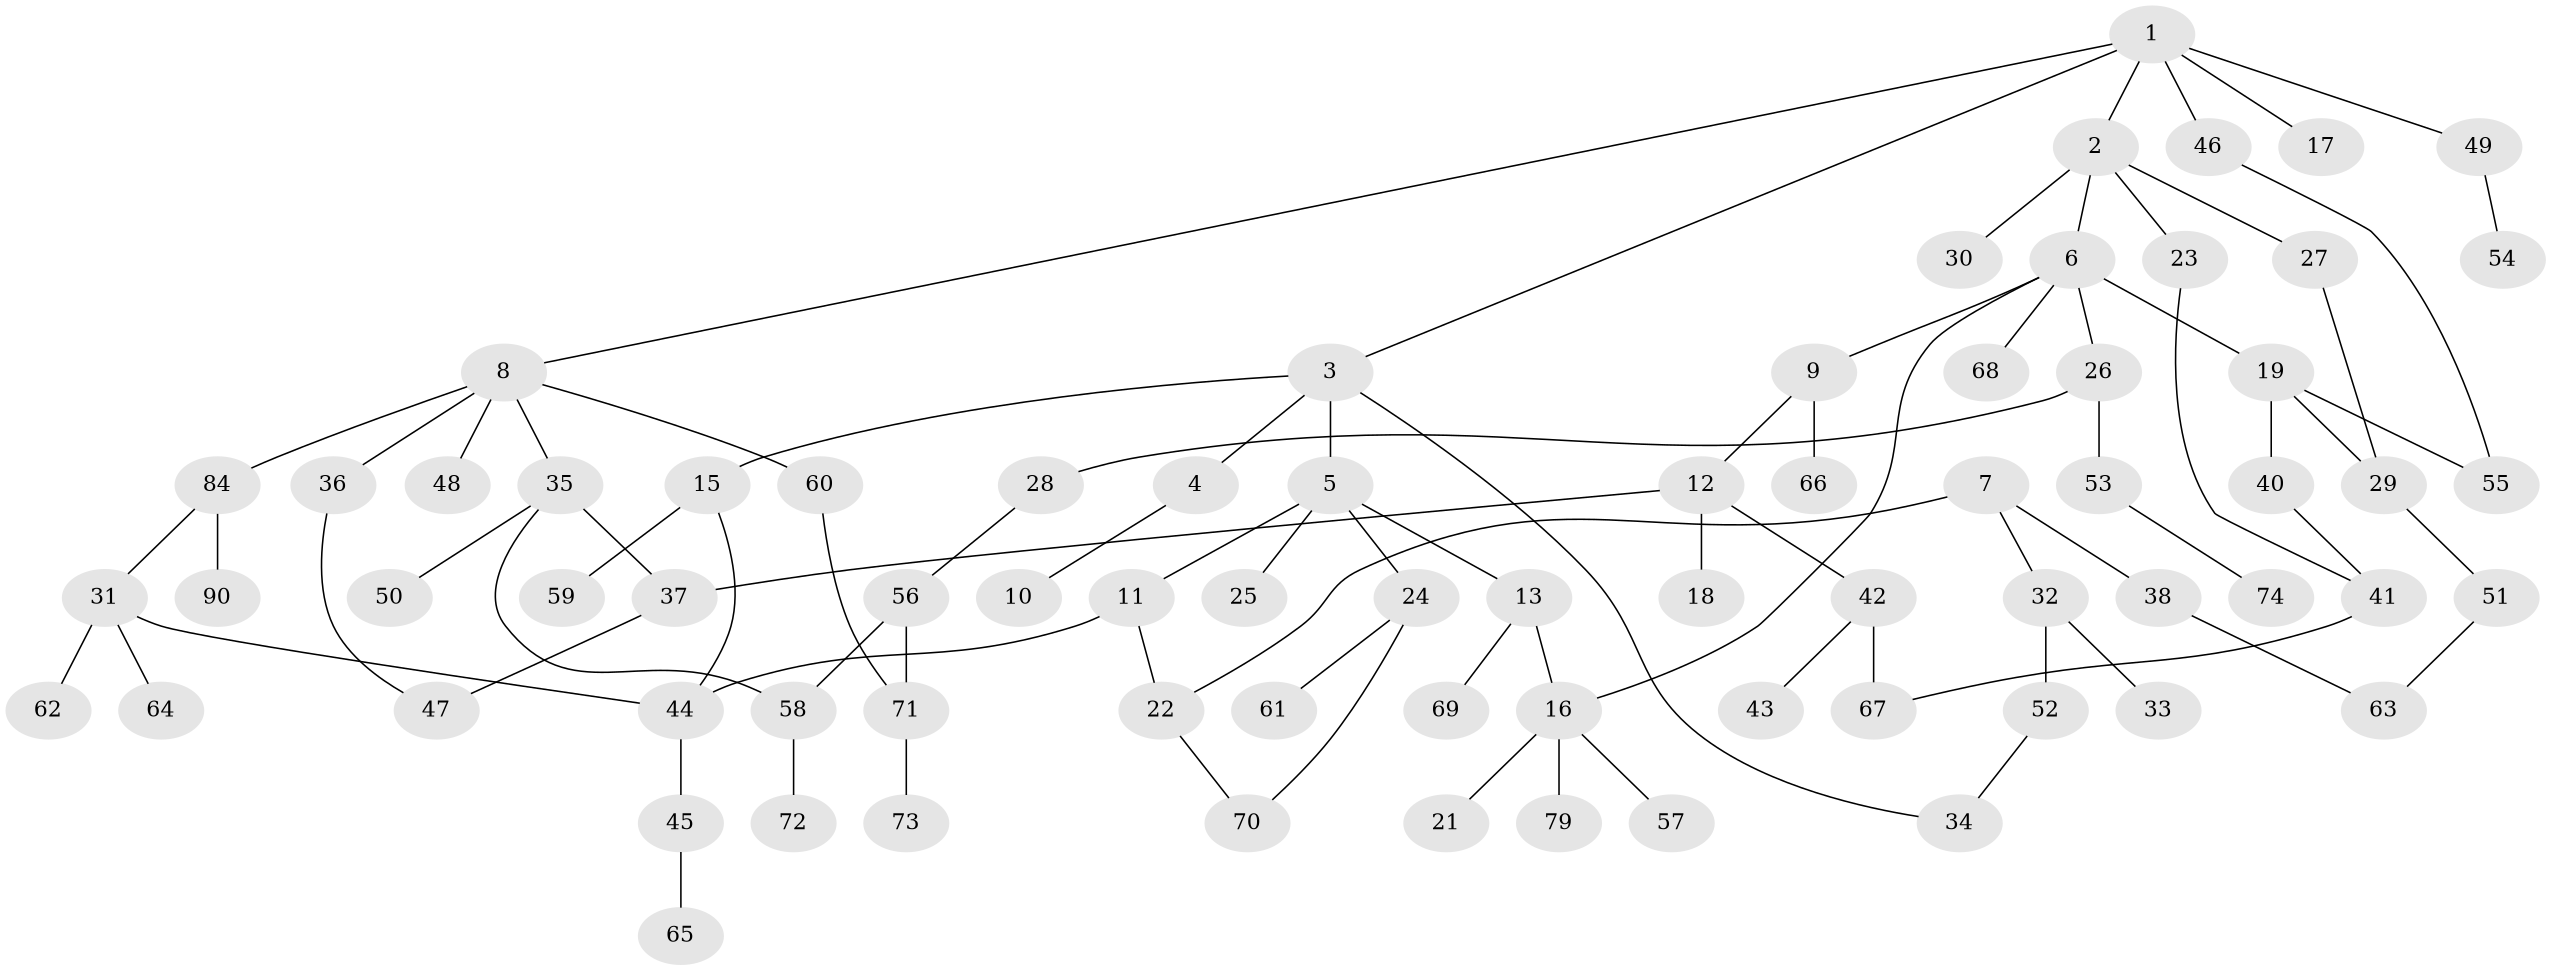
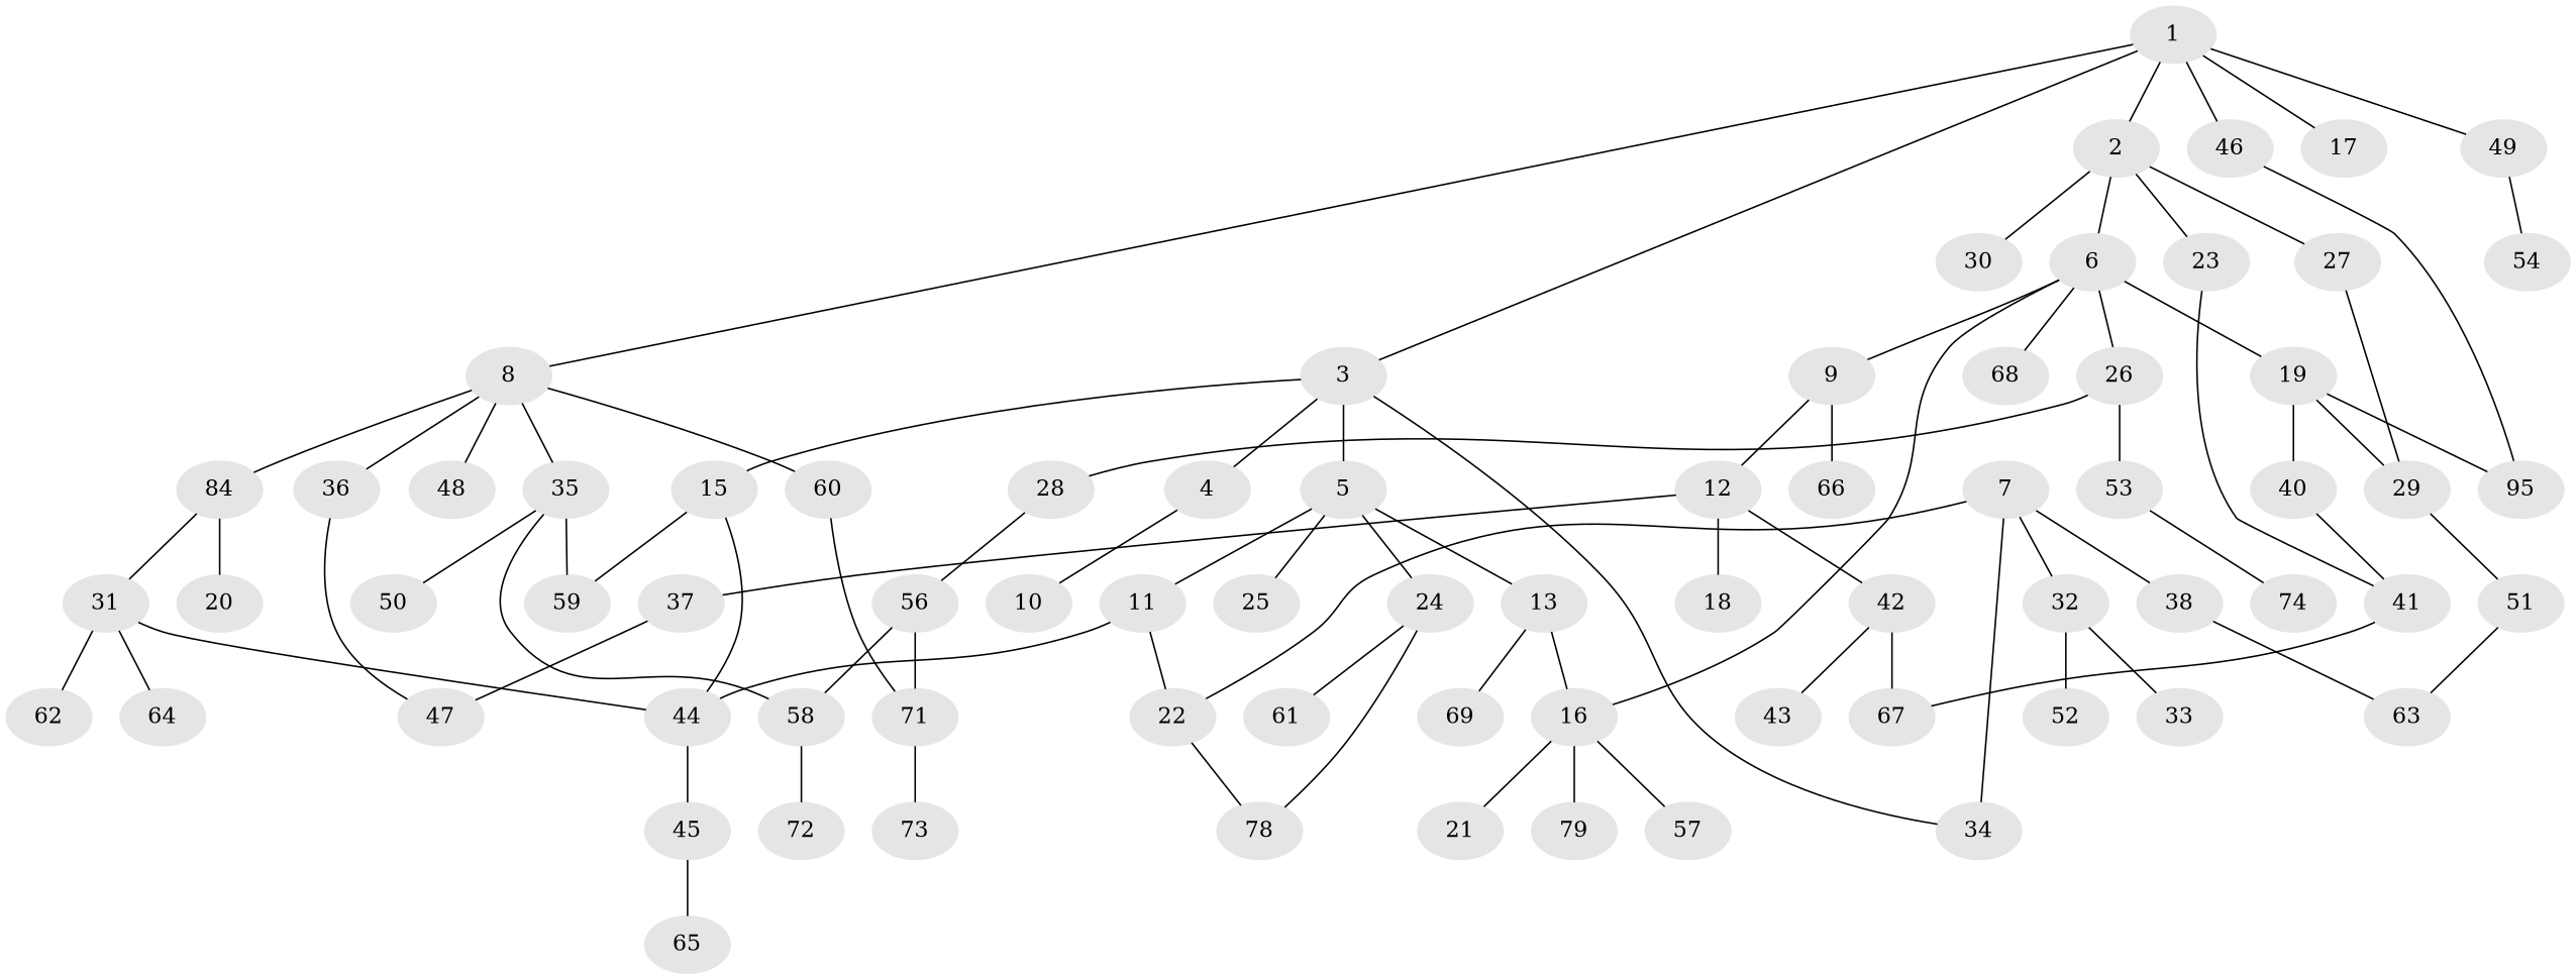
  graph {
    node [color=gray90 style=filled]
    1
    2
    3
    8
    17
    46
    49
    6
    23
    27
    30
    4
    5
    15
    34
    n16 [label=84]
    35
    36
    48
    60
-   55
+   55 [label=95]
    54
    9
    16
    19
    26
    68
    41
    29
    10
    11
    13
    24
    25
    7
    22
    32
    38
    44
    59
    69
-   70
+   70 [label=78]
    61
    12
    66
    21
    n47 [label=79]
    57
    40
    28
    53
    33
    52
    63
-   20 [label=90]
+   20
    31
    37
    50
    58
    47
    71
    18
    42
    45
    67
    43
    62
    64
    51
    56
    74
    72
    65
    73
    1 -- 2
    1 -- 3
    1 -- 8
    1 -- 17
    1 -- 46
    1 -- 49
    2 -- 6
    2 -- 23
    2 -- 27
    2 -- 30
    3 -- 4
    3 -- 5
    3 -- 15
    3 -- 34
    8 -- n16
    8 -- 35
    8 -- 36
    8 -- 48
    8 -- 60
    46 -- 55
    49 -- 54
    6 -- 9
    6 -- 16
    6 -- 19
    6 -- 26
    6 -- 68
    23 -- 41
    27 -- 29
    4 -- 10
    5 -- 11
    5 -- 13
    5 -- 24
    5 -- 25
    15 -- 44
    15 -- 59
    n16 -- 20
    n16 -- 31
-   35 -- 37
+   35 -- 59
    35 -- 50
    35 -- 58
    36 -- 47
    60 -- 71
    9 -- 12
    9 -- 66
    16 -- 21
    16 -- n47
    16 -- 57
    19 -- 55
    19 -- 29
    19 -- 40
    26 -- 28
    26 -- 53
    41 -- 67
    29 -- 51
    11 -- 22
    11 -- 44
    13 -- 16
    13 -- 69
    24 -- 70
    24 -- 61
-   52 -- 34
+   7 -- 34
    7 -- 22
    7 -- 32
    7 -- 38
    22 -- 70
    32 -- 33
    32 -- 52
    38 -- 63
    44 -- 45
    12 -- 37
    12 -- 18
    12 -- 42
    40 -- 41
    28 -- 56
    53 -- 74
    31 -- 44
    31 -- 62
    31 -- 64
    37 -- 47
    58 -- 72
    71 -- 73
    42 -- 67
    42 -- 43
    45 -- 65
    51 -- 63
    56 -- 58
    56 -- 71
  }
